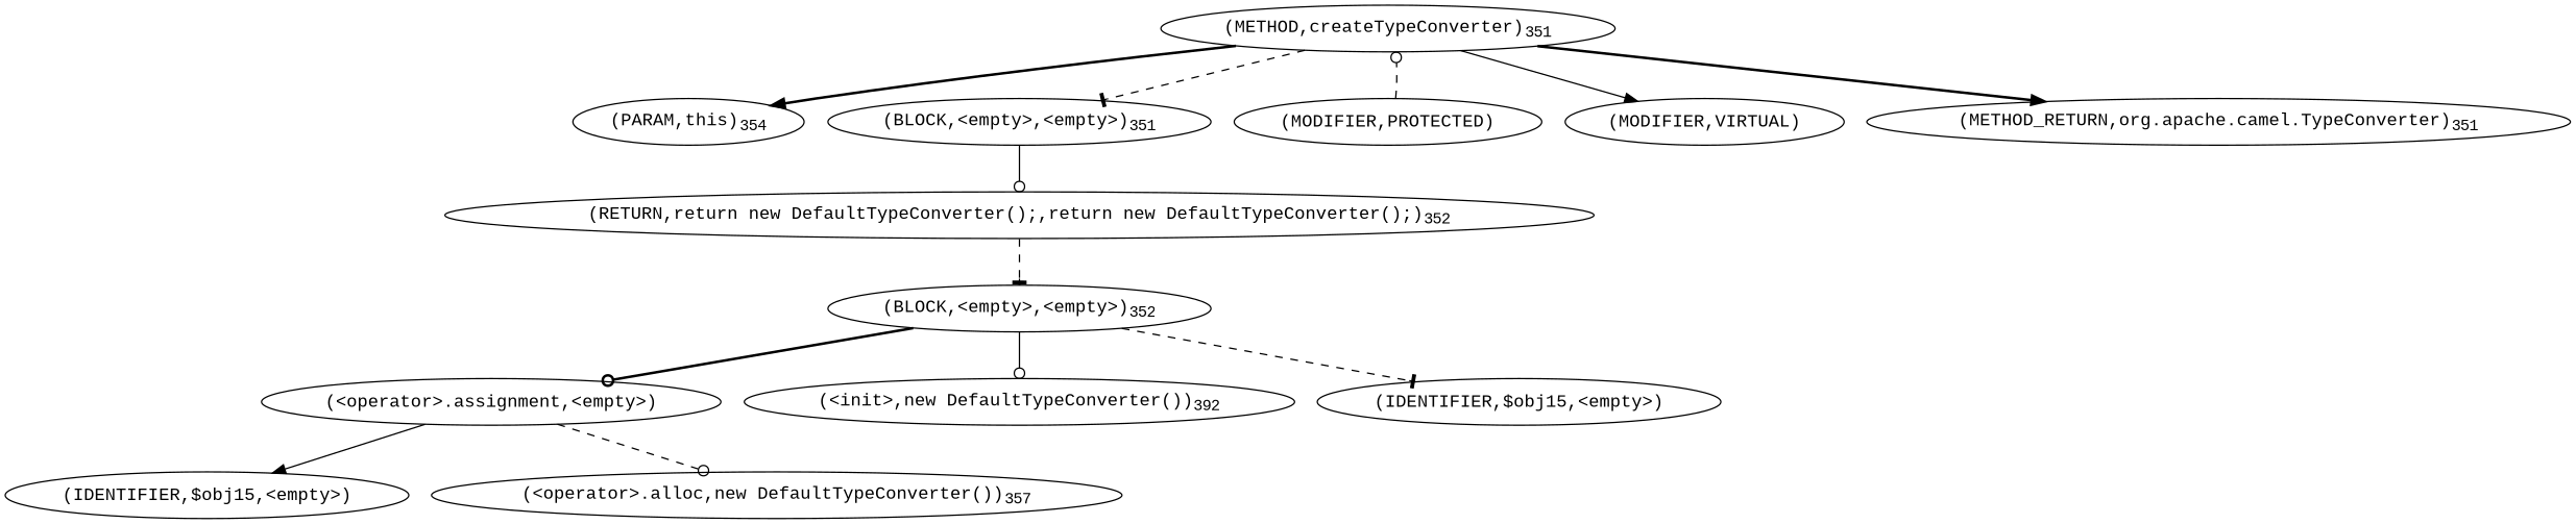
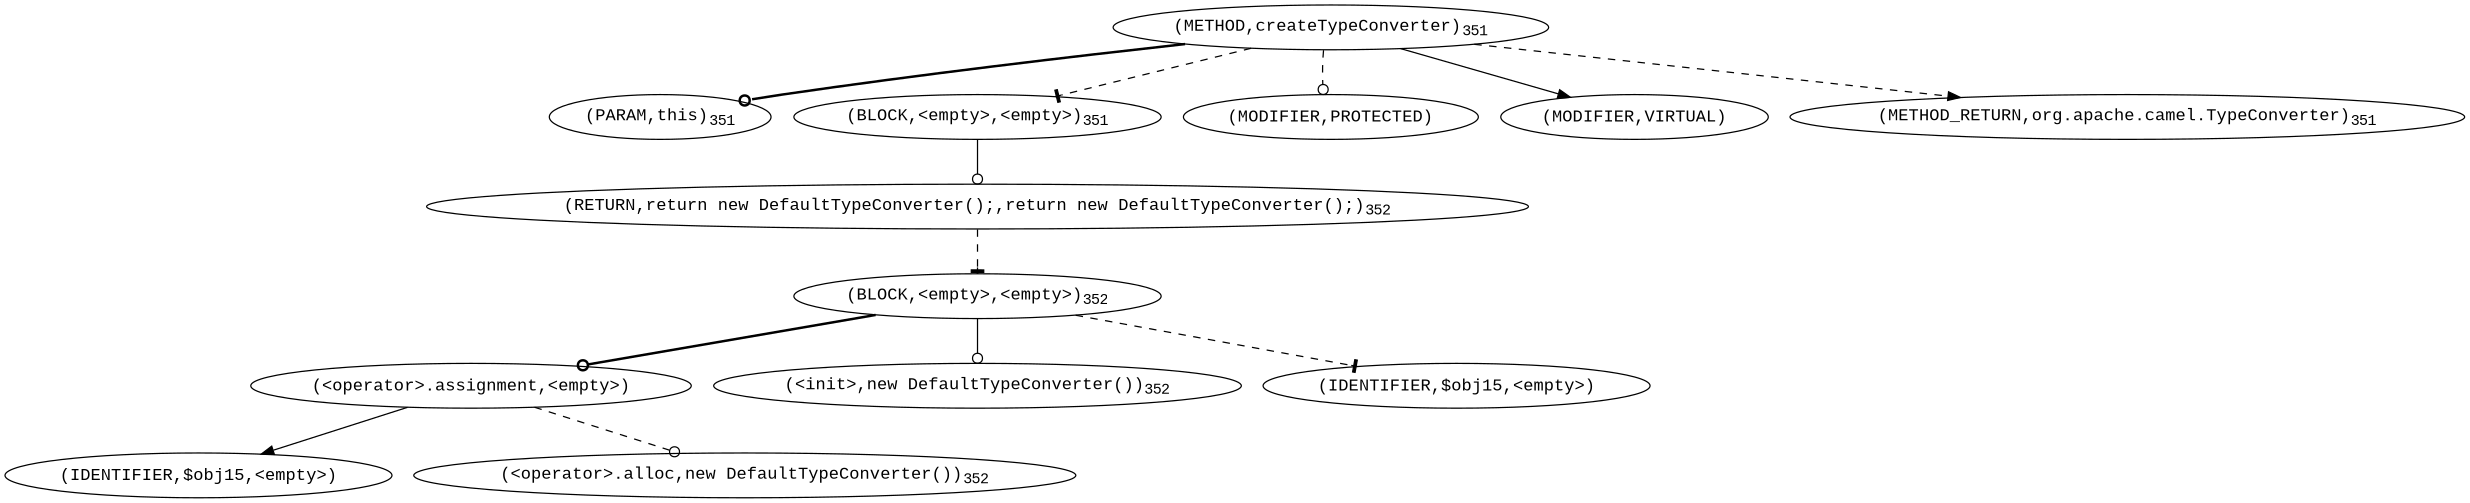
  digraph {
    fontname="Liberation Mono"
    node [fontname="Liberation Mono"]
    edge [arrowhead=odot fontname="Liberation Mono" style=dashed]
    n1 [label=<(METHOD,createTypeConverter)<SUB>351</SUB>>]
-   n2 [label=<(PARAM,this)<SUB>354</SUB>>]
+   n2 [label=<(PARAM,this)<SUB>351</SUB>>]
    n3 [label=<(BLOCK,&lt;empty&gt;,&lt;empty&gt;)<SUB>351</SUB>>]
    n4 [label=<(MODIFIER,PROTECTED)>]
    n5 [label=<(MODIFIER,VIRTUAL)>]
    n6 [label=<(METHOD_RETURN,org.apache.camel.TypeConverter)<SUB>351</SUB>>]
    n7 [label=<(RETURN,return new DefaultTypeConverter();,return new DefaultTypeConverter();)<SUB>352</SUB>>]
    n8 [label=<(BLOCK,&lt;empty&gt;,&lt;empty&gt;)<SUB>352</SUB>>]
    n9 [label=<(&lt;operator&gt;.assignment,&lt;empty&gt;)>]
-   n10 [label=<(&lt;init&gt;,new DefaultTypeConverter())<SUB>392</SUB>>]
+   n10 [label=<(&lt;init&gt;,new DefaultTypeConverter())<SUB>352</SUB>>]
    n11 [label=<(IDENTIFIER,$obj15,&lt;empty&gt;)>]
    n12 [label=<(IDENTIFIER,$obj15,&lt;empty&gt;)>]
-   n13 [label=<(&lt;operator&gt;.alloc,new DefaultTypeConverter())<SUB>357</SUB>>]
-   n1 -> n2 [arrowhead=normal style=bold]
+   n13 [label=<(&lt;operator&gt;.alloc,new DefaultTypeConverter())<SUB>352</SUB>>]
+   n1 -> n2 [style=bold]
    n1 -> n3 [arrowhead=tee]
-   n4 -> n1
+   n1 -> n4
    n1 -> n5 [arrowhead=normal style=solid]
-   n1 -> n6 [arrowhead=normal style=bold]
+   n1 -> n6 [arrowhead=normal]
    n3 -> n7 [style=solid]
    n7 -> n8 [arrowhead=tee]
    n8 -> n9 [style=bold]
    n8 -> n10 [style=solid]
    n8 -> n11 [arrowhead=tee]
    n9 -> n12 [arrowhead=normal style=solid]
    n9 -> n13
  }
